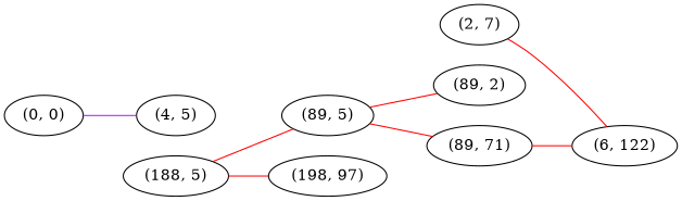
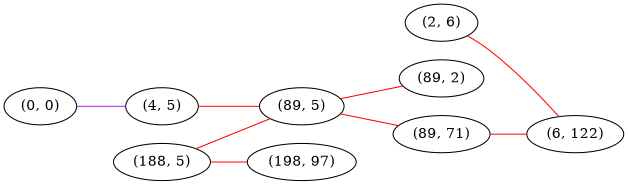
  graph {
    rankdir=LR
    edge [color=red weight=1]
-   "(2, 7)"
+   "(2, 7)" [label="(2, 6)"]
    "(6, 122)"
    "(4, 5)"
    "(89, 5)"
    "(188, 5)"
    "(198, 97)"
    "(89, 2)"
    "(89, 71)"
    "(0, 0)"
    "(2, 7)" -- "(6, 122)"
+   "(4, 5)" -- "(89, 5)"
    "(89, 5)" -- "(89, 2)"
    "(89, 5)" -- "(89, 71)"
    "(188, 5)" -- "(89, 5)"
    "(188, 5)" -- "(198, 97)"
    "(89, 71)" -- "(6, 122)" [weight=3]
    "(0, 0)" -- "(4, 5)" [color=purple weight=4]
  }
